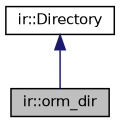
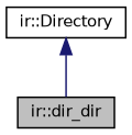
  digraph {
    node [color=black fontname=Helvetica fontsize=10 shape=record style=filled]
-   n1 [fillcolor=grey75 fontcolor=black height=0.2 label="ir::orm_dir" width=0.4]
+   n1 [fillcolor=grey75 fontcolor=black height=0.2 label="ir::dir_dir" width=0.4]
    n2 [fillcolor=white height=0.2 label="ir::Directory" width=0.4]
    n2 -> n1 [color=midnightblue dir=back fontname=Helvetica fontsize=10 labelfontname=Helvetica labelfontsize=10 style=solid]
  }
